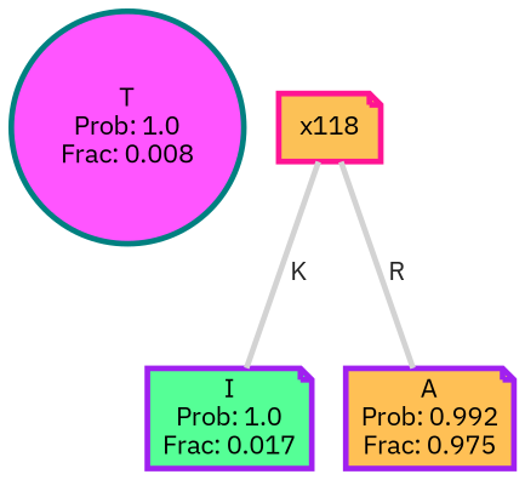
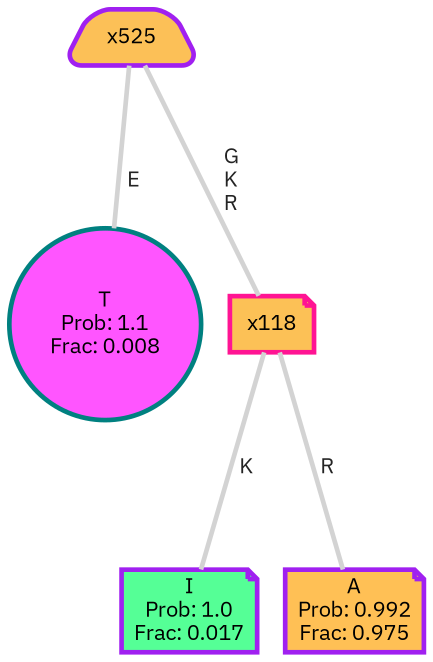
  graph {
    fontname="IBM Plex Sans"
    ranksep="0 equally"
    splines=straight
    node [color=purple fontcolor=black fontname="IBM Plex Sans" penwidth=3 shape=note style="filled, rounded"]
    edge [color=lightgray fontcolor=grey14 fontname="IBM Plex Sans" fontweight=bold penwidth=3]
-   n1 [color=teal fillcolor="#ff55ff" label="T\nProb: 1.0\nFrac: 0.008" shape=circle]
+   n1 [color=teal fillcolor="#ff55ff" label="T\nProb: 1.1\nFrac: 0.008" shape=circle]
+   n2 [fillcolor="#fcc057" label=x525 shape=trapezium]
    n3 [color=deeppink fillcolor="#fcc156" label=x118]
    n4 [fillcolor="#55ff96" label="I\nProb: 1.0\nFrac: 0.017"]
    n5 [fillcolor="#ffc055" label="A\nProb: 0.992\nFrac: 0.975"]
    subgraph sub_1 {
      rank=same
    }
+   n2 -- n1 [label=" E"]
+   n2 -- n3 [label=" G\n K\n R"]
    n3 -- n4 [label=" K"]
    n3 -- n5 [label=" R"]
  }
